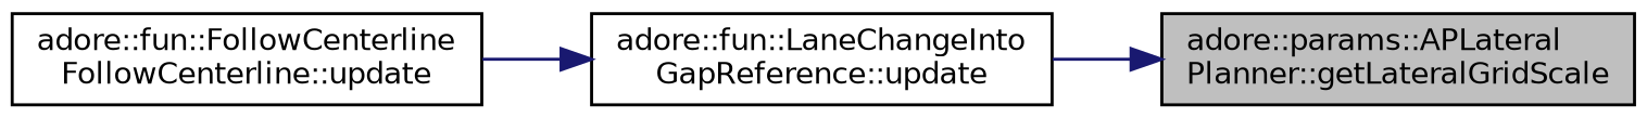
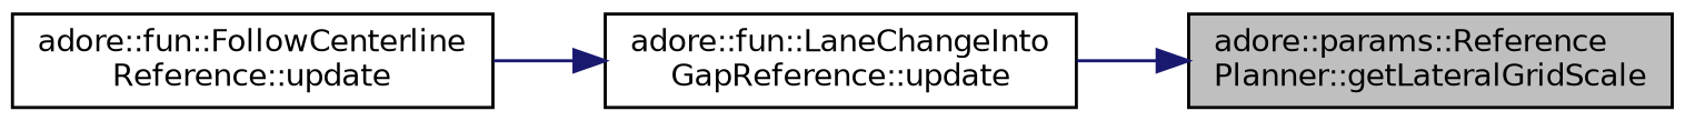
  digraph {
    rankdir=RL
    node [color=black fillcolor=white fontname=Helvetica fontsize=10 shape=record style=filled]
    edge [color=midnightblue dir=back fontname=Helvetica fontsize=10 labelfontname=Helvetica labelfontsize=10 style=solid]
-   n1 [fillcolor=grey75 fontcolor=black height=0.2 label="adore::params::APLateral\lPlanner::getLateralGridScale" width=0.4]
+   n1 [fillcolor=grey75 fontcolor=black height=0.2 label="adore::params::Reference\lPlanner::getLateralGridScale" width=0.4]
    n2 [height=0.2 label="adore::fun::LaneChangeInto\lGapReference::update" width=0.4]
-   n3 [height=0.2 label="adore::fun::FollowCenterline\lFollowCenterline::update" width=0.4]
+   n3 [height=0.2 label="adore::fun::FollowCenterline\lReference::update" width=0.4]
    n1 -> n2
    n2 -> n3
  }
